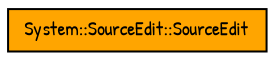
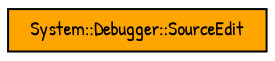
  digraph {
    rankdir=LR
    fontname="Patrick Hand"
-   n1 [color=black fillcolor=orange fontname="Patrick Hand" fontsize=10 height=0.2 label="System::SourceEdit::SourceEdit" shape=record style=filled width=0.4]
+   n1 [color=black fillcolor=orange fontname="Patrick Hand" fontsize=10 height=0.2 label="System::Debugger::SourceEdit" shape=record style=filled width=0.4]
  }
